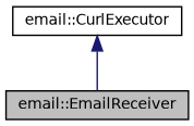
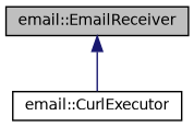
  digraph {
    node [color=black fontname=Helvetica fontsize=10 shape=record style=filled]
    n1 [fillcolor=grey75 fontcolor=black height=0.2 label="email::EmailReceiver" width=0.4]
    n2 [fillcolor=white height=0.2 label="email::CurlExecutor" width=0.4]
-   n2 -> n1 [color=midnightblue dir=back fontname=Helvetica fontsize=10 labelfontname=Helvetica labelfontsize=10 style=solid]
+   n1 -> n2 [color=midnightblue dir=back fontname=Helvetica fontsize=10 labelfontname=Helvetica labelfontsize=10 style=solid]
  }
